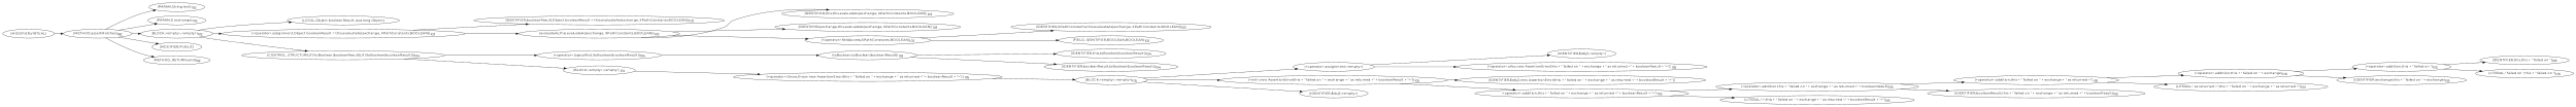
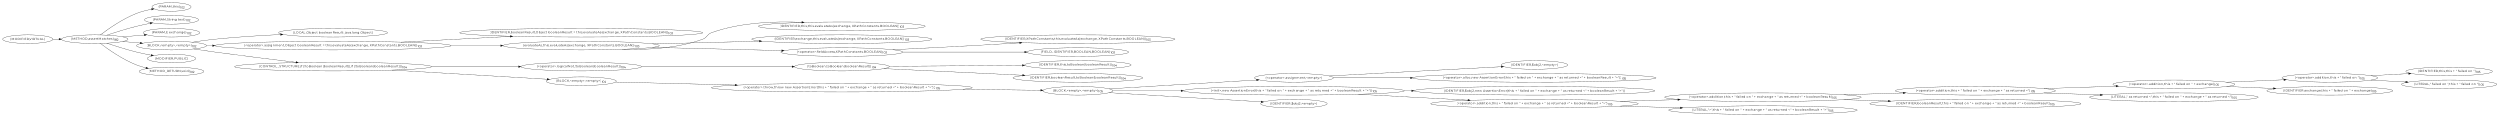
  digraph {
    fontname=Montserrat
    rankdir=LR
    node [fontname=Montserrat]
    edge [fontname=Montserrat]
    n1 [label=<(METHOD,assertMatches)<SUB>182</SUB>>]
+   n2 [label=<(PARAM,this)<SUB>102</SUB>>]
    n3 [label=<(PARAM,String text)<SUB>102</SUB>>]
    n4 [label=<(PARAM,E exchange)<SUB>102</SUB>>]
    n5 [label=<(BLOCK,&lt;empty&gt;,&lt;empty&gt;)<SUB>102</SUB>>]
    n6 [label=<(MODIFIER,PUBLIC)>]
    n7 [label=<(METHOD_RETURN,void)<SUB>102</SUB>>]
    n8 [label=<(LOCAL,Object booleanResult: java.lang.Object)>]
    n9 [label=<(&lt;operator&gt;.assignment,Object booleanResult = this.evaluateAs(exchange, XPathConstants.BOOLEAN))<SUB>103</SUB>>]
    n10 [label=<(CONTROL_STRUCTURE,if (!toBoolean(booleanResult)),if (!toBoolean(booleanResult)))<SUB>104</SUB>>]
    n11 [label=<(MODIFIER,VIRTUAL)>]
    n12 [label=<(IDENTIFIER,booleanResult,Object booleanResult = this.evaluateAs(exchange, XPathConstants.BOOLEAN))<SUB>103</SUB>>]
    n13 [label=<(evaluateAs,this.evaluateAs(exchange, XPathConstants.BOOLEAN))<SUB>103</SUB>>]
    n14 [label=<(&lt;operator&gt;.logicalNot,!toBoolean(booleanResult))<SUB>104</SUB>>]
    n15 [label=<(BLOCK,&lt;empty&gt;,&lt;empty&gt;)<SUB>104</SUB>>]
    n16 [label=<(IDENTIFIER,this,this.evaluateAs(exchange, XPathConstants.BOOLEAN))<SUB>103</SUB>>]
    n17 [label=<(IDENTIFIER,exchange,this.evaluateAs(exchange, XPathConstants.BOOLEAN))<SUB>103</SUB>>]
    n18 [label=<(&lt;operator&gt;.fieldAccess,XPathConstants.BOOLEAN)<SUB>103</SUB>>]
    n19 [label=<(IDENTIFIER,XPathConstants,this.evaluateAs(exchange, XPathConstants.BOOLEAN))<SUB>103</SUB>>]
    n20 [label=<(FIELD_IDENTIFIER,BOOLEAN,BOOLEAN)<SUB>103</SUB>>]
    n21 [label=<(toBoolean,toBoolean(booleanResult))<SUB>104</SUB>>]
    n22 [label=<(&lt;operator&gt;.throw,throw new AssertionError(this + &quot; failed on &quot; + exchange + &quot; as returned &lt;&quot; + booleanResult + &quot;&gt;&quot;);)<SUB>105</SUB>>]
    n23 [label=<(IDENTIFIER,this,toBoolean(booleanResult))<SUB>104</SUB>>]
    n24 [label=<(IDENTIFIER,booleanResult,toBoolean(booleanResult))<SUB>104</SUB>>]
    n25 [label=<(BLOCK,&lt;empty&gt;,&lt;empty&gt;)<SUB>105</SUB>>]
    n26 [label=<(&lt;operator&gt;.assignment,&lt;empty&gt;)>]
    n27 [label=<(&lt;init&gt;,new AssertionError(this + &quot; failed on &quot; + exchange + &quot; as returned &lt;&quot; + booleanResult + &quot;&gt;&quot;))<SUB>105</SUB>>]
    n28 [label=<(IDENTIFIER,$obj2,&lt;empty&gt;)>]
    n29 [label=<(IDENTIFIER,$obj2,&lt;empty&gt;)>]
    n30 [label=<(&lt;operator&gt;.alloc,new AssertionError(this + &quot; failed on &quot; + exchange + &quot; as returned &lt;&quot; + booleanResult + &quot;&gt;&quot;))<SUB>105</SUB>>]
    n31 [label=<(IDENTIFIER,$obj2,new AssertionError(this + &quot; failed on &quot; + exchange + &quot; as returned &lt;&quot; + booleanResult + &quot;&gt;&quot;))>]
    n32 [label=<(&lt;operator&gt;.addition,this + &quot; failed on &quot; + exchange + &quot; as returned &lt;&quot; + booleanResult + &quot;&gt;&quot;)<SUB>105</SUB>>]
    n33 [label=<(&lt;operator&gt;.addition,this + &quot; failed on &quot; + exchange + &quot; as returned &lt;&quot; + booleanResult)<SUB>105</SUB>>]
    n34 [label=<(LITERAL,&quot;&gt;&quot;,this + &quot; failed on &quot; + exchange + &quot; as returned &lt;&quot; + booleanResult + &quot;&gt;&quot;)<SUB>105</SUB>>]
    n35 [label=<(&lt;operator&gt;.addition,this + &quot; failed on &quot; + exchange + &quot; as returned &lt;&quot;)<SUB>105</SUB>>]
    n36 [label=<(IDENTIFIER,booleanResult,this + &quot; failed on &quot; + exchange + &quot; as returned &lt;&quot; + booleanResult)<SUB>105</SUB>>]
    n37 [label=<(&lt;operator&gt;.addition,this + &quot; failed on &quot; + exchange)<SUB>105</SUB>>]
    n38 [label=<(LITERAL,&quot; as returned &lt;&quot;,this + &quot; failed on &quot; + exchange + &quot; as returned &lt;&quot;)<SUB>105</SUB>>]
    n39 [label=<(&lt;operator&gt;.addition,this + &quot; failed on &quot;)<SUB>105</SUB>>]
    n40 [label=<(IDENTIFIER,exchange,this + &quot; failed on &quot; + exchange)<SUB>105</SUB>>]
    n41 [label=<(IDENTIFIER,this,this + &quot; failed on &quot;)<SUB>105</SUB>>]
    n42 [label=<(LITERAL,&quot; failed on &quot;,this + &quot; failed on &quot;)<SUB>105</SUB>>]
+   n1 -> n2
    n1 -> n3
    n1 -> n4
    n1 -> n5
    n1 -> n6
    n1 -> n7
    n5 -> n8
    n5 -> n9
    n5 -> n10
    n9 -> n12
    n9 -> n13
    n10 -> n14
    n10 -> n15
    n11 -> n1
    n13 -> n16
    n13 -> n17
    n13 -> n18
    n14 -> n21
    n15 -> n22
    n18 -> n19
    n18 -> n20
    n21 -> n23
    n21 -> n24
    n22 -> n25
    n25 -> n26
    n25 -> n27
    n25 -> n28
    n26 -> n29
    n26 -> n30
    n27 -> n31
    n27 -> n32
    n32 -> n33
    n32 -> n34
    n33 -> n35
    n33 -> n36
    n35 -> n37
    n35 -> n38
    n37 -> n39
    n37 -> n40
    n39 -> n41
    n39 -> n42
  }
